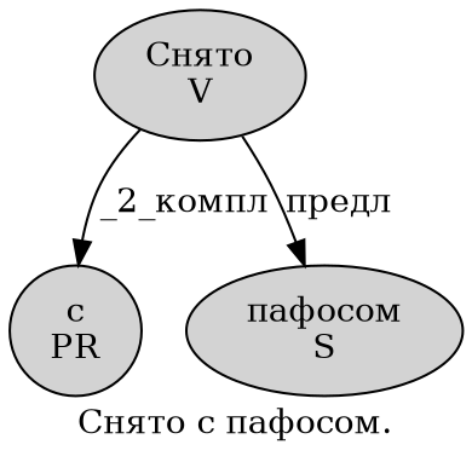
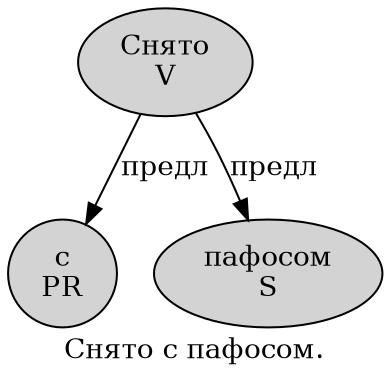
  digraph {
    label="Снято с пафосом."
    node [fillcolor=lightgray penwidth=1 shape=ellipse style=filled]
    n1 [label="Снято\nV"]
    n2 [label="с\nPR"]
    n3 [label="пафосом\nS"]
-   n1 -> n2 [label="_2_компл"]
+   n1 -> n2 [label="предл"]
    n1 -> n3 [label="предл"]
  }
